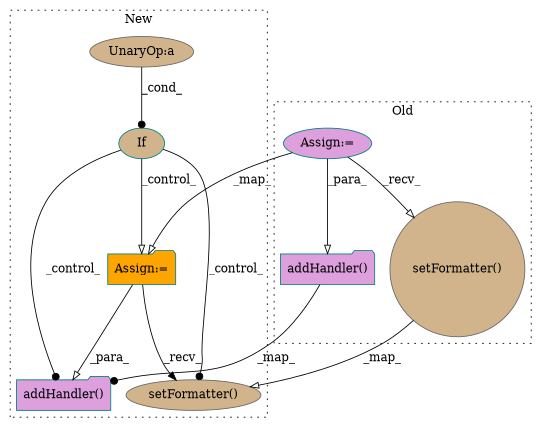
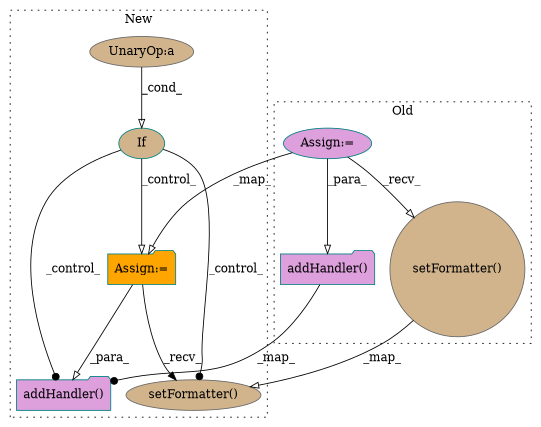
  digraph {
    node [a=75 l=3 shape=ellipse style=filled fillcolor=tan color=teal]
    edge [arrowhead=onormal]
    n1 [l="18,1" label="addHandler()" s="2837,2869" shape=folder fillcolor=plum]
    n2 [a=68 label="Assign:=" s=2729 fillcolor=plum]
    n3 [l="28,1" label="setFormatter()" s="2782,2827" shape=circle color=gray40]
    n4 [l="18,1" label="addHandler()" s="3110,3142" shape=folder fillcolor=plum]
    n5 [a=68 label="Assign:=" s=2994 shape=folder fillcolor=orange]
    n6 [l="28,1" label="setFormatter()" s="3051,3096" color=gray40]
    n7 [a=96 label=If s=2868]
    n8 [a=61 l=95 label="UnaryOp:a" s=2871 color=gray40]
    subgraph cluster_1 {
      label=Old
      style=dotted
      n1
      n2
      n3
    }
    subgraph cluster_2 {
      label=New
      style=dotted
      n4
      n5
      n6
      n7
      n8
    }
    n1 -> n4 [label=_map_ arrowhead=dot]
    n2 -> n1 [label=_para_]
    n2 -> n3 [label=_recv_]
    n2 -> n5 [label=_map_]
    n3 -> n6 [label=_map_]
    n5 -> n4 [label=_para_]
    n5 -> n6 [label=_recv_ arrowhead=normal]
    n7 -> n4 [label=_control_ arrowhead=dot]
    n7 -> n5 [label=_control_]
    n7 -> n6 [label=_control_ arrowhead=dot]
-   n8 -> n7 [label=_cond_ arrowhead=dot]
+   n8 -> n7 [label=_cond_]
  }
